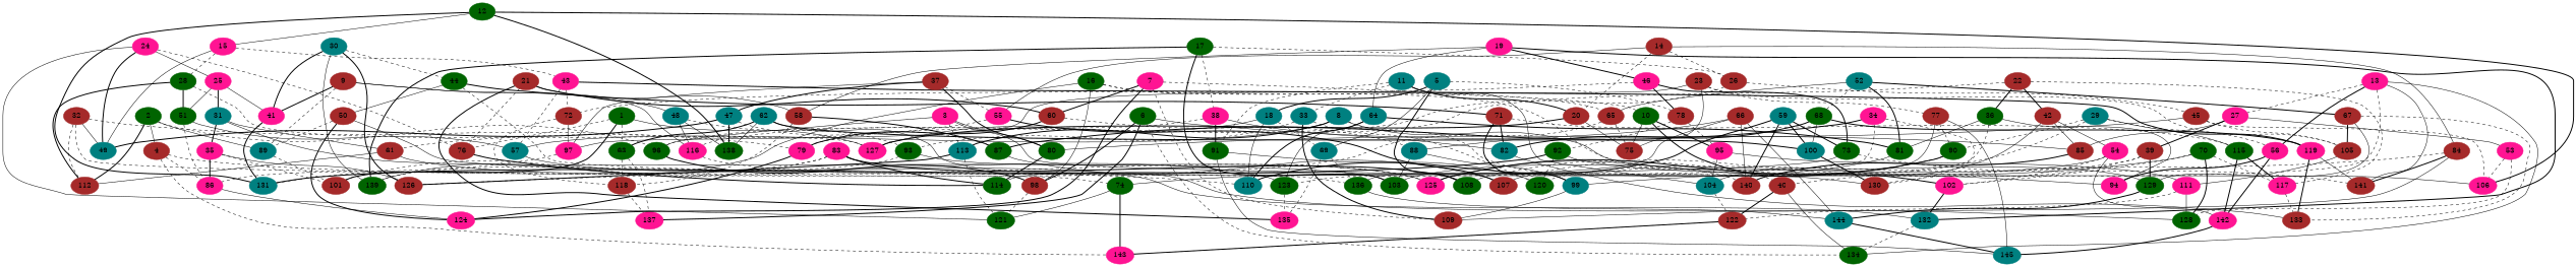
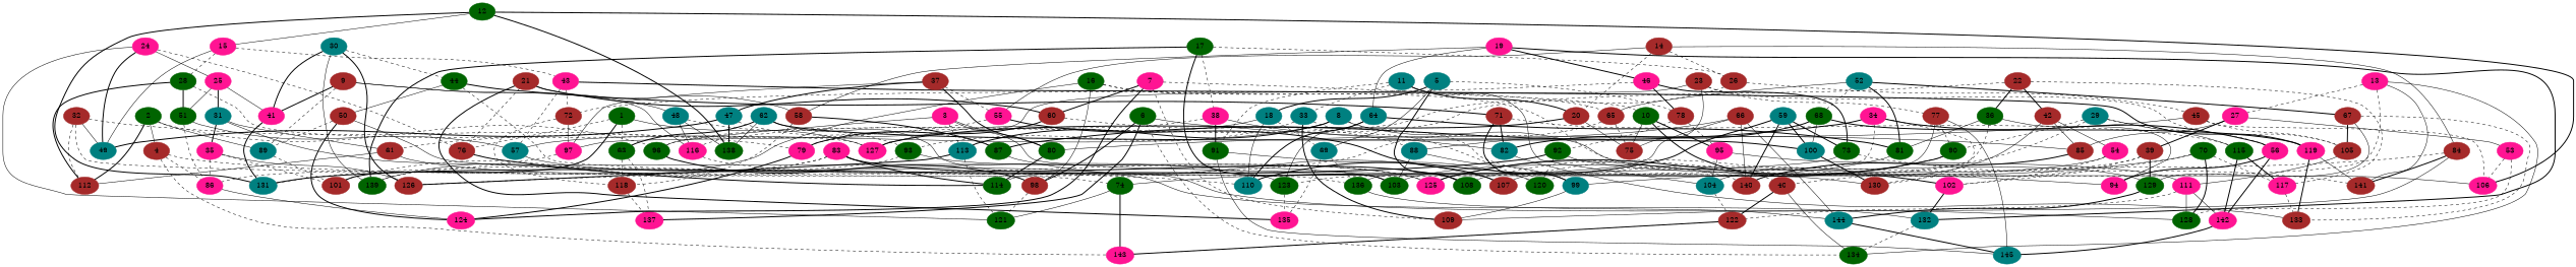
  graph {
    node [color=brown style=filled]
    edge [style=dashed]
    1 [color=darkgreen]
    63 [color=darkgreen]
    76
    101
    127 [color=deeppink]
    137 [color=deeppink]
    118
    114 [color=darkgreen]
    2 [color=darkgreen]
    4
    89 [color=teal]
    96 [color=darkgreen]
    112
    86 [color=deeppink]
    110 [color=teal]
    143 [color=deeppink]
    98
    3 [color=deeppink]
    80 [color=darkgreen]
    113 [color=teal]
    130
    121 [color=darkgreen]
    126
    124 [color=deeppink]
    5 [color=teal]
    18 [color=teal]
    69 [color=teal]
    78
    108 [color=darkgreen]
    135 [color=deeppink]
    136 [color=darkgreen]
    95 [color=deeppink]
    92 [color=darkgreen]
    6 [color=darkgreen]
    85
    134 [color=darkgreen]
    140
    7 [color=deeppink]
    10 [color=darkgreen]
    60
    109
    75
    102 [color=deeppink]
    79 [color=deeppink]
    88 [color=teal]
    8 [color=teal]
    57 [color=teal]
    129 [color=darkgreen]
    123 [color=darkgreen]
    144 [color=teal]
    9
    41 [color=deeppink]
    48 [color=teal]
    116 [color=deeppink]
    131 [color=teal]
    138 [color=darkgreen]
    93 [color=darkgreen]
    125 [color=deeppink]
    104 [color=teal]
    111 [color=deeppink]
    132 [color=teal]
    11 [color=teal]
    20
    33 [color=teal]
    91 [color=darkgreen]
    120 [color=darkgreen]
    145 [color=teal]
    122
    12 [color=darkgreen]
    15 [color=deeppink]
    106 [color=deeppink]
    28 [color=darkgreen]
    43 [color=deeppink]
    49 [color=teal]
    13 [color=deeppink]
    27 [color=deeppink]
    107
    141
    39
    53 [color=deeppink]
    14
    26
    55 [color=deeppink]
    84
    45
    61
    51 [color=darkgreen]
    72
    119 [color=deeppink]
    16 [color=darkgreen]
    40
    65
    139 [color=darkgreen]
    17 [color=darkgreen]
    38 [color=deeppink]
    103 [color=darkgreen]
    82 [color=teal]
    19 [color=deeppink]
    46 [color=deeppink]
    58
    64 [color=teal]
    73 [color=darkgreen]
    87 [color=darkgreen]
    81 [color=darkgreen]
    21
    36 [color=darkgreen]
    22
    42
    117 [color=deeppink]
    94 [color=deeppink]
    54 [color=deeppink]
    133
    23
    77
    97 [color=deeppink]
    105
    90 [color=darkgreen]
    24 [color=deeppink]
    25 [color=deeppink]
    31 [color=teal]
    35 [color=deeppink]
    128 [color=darkgreen]
    29 [color=teal]
    56 [color=deeppink]
    115 [color=darkgreen]
    142 [color=deeppink]
    30 [color=teal]
    44 [color=darkgreen]
    50
    71
    32
    74 [color=darkgreen]
    34 [color=deeppink]
    37
    47 [color=teal]
    99 [color=teal]
    52 [color=teal]
    67
    68 [color=darkgreen]
    100 [color=teal]
    59 [color=teal]
    62 [color=teal]
    66
    70 [color=darkgreen]
    83 [color=deeppink]
    1 -- 63
    1 -- 76
    1 -- 101 [style=bold]
    1 -- 127 [style=solid]
    63 -- 137
    63 -- 118
    76 -- 114 [style=bold]
    118 -- 137
    2 -- 4 [style=solid]
    2 -- 89 [style=solid]
    2 -- 96
    2 -- 112 [style=bold]
    4 -- 86
    4 -- 110
    4 -- 143
    89 -- 101
    96 -- 98 [style=bold]
    86 -- 124 [style=solid]
    98 -- 121
    3 -- 96 [style=solid]
    3 -- 80 [style=solid]
    3 -- 113
    3 -- 130 [style=solid]
    80 -- 114 [style=bold]
    113 -- 121
    113 -- 126 [style=bold]
    5 -- 18 [style=bold]
    5 -- 69 [style=solid]
    5 -- 78
    5 -- 108 [style=bold]
    18 -- 127 [style=solid]
    18 -- 110 [style=solid]
    18 -- 69
    69 -- 135
    69 -- 136
    78 -- 95
    78 -- 92
    136 -- 144 [style=solid]
    95 -- 104 [style=solid]
    95 -- 111 [style=solid]
    92 -- 131 [style=bold]
    92 -- 120
    92 -- 94 [style=solid]
    6 -- 137 [style=bold]
    6 -- 98 [style=bold]
    6 -- 85 [style=solid]
    6 -- 134
    85 -- 140 [style=bold]
    7 -- 124 [style=bold]
    7 -- 10
    7 -- 60 [style=bold]
    7 -- 109
    10 -- 95 [style=bold]
    10 -- 75 [style=solid]
    10 -- 102 [style=bold]
    60 -- 79 [style=bold]
    60 -- 88
    102 -- 132 [style=bold]
    79 -- 124 [style=bold]
    88 -- 103 [style=solid]
    88 -- 99 [style=solid]
    8 -- 113 [style=bold]
    8 -- 140
    8 -- 57 [style=solid]
    8 -- 129 [style=solid]
    57 -- 123 [style=solid]
    129 -- 144 [style=bold]
    123 -- 135
    144 -- 145 [style=bold]
    9 -- 89
    9 -- 41 [style=bold]
    9 -- 48 [style=solid]
    9 -- 116 [style=solid]
    41 -- 131 [style=bold]
    48 -- 116 [style=solid]
    48 -- 138 [style=solid]
    48 -- 93
    116 -- 125
    93 -- 125 [style=solid]
    93 -- 139
    104 -- 122
    111 -- 122
    111 -- 128 [style=solid]
    132 -- 134
    11 -- 104 [style=solid]
    11 -- 20 [style=bold]
    11 -- 33
    11 -- 91
    20 -- 127 [style=bold]
    20 -- 75 [style=solid]
    33 -- 109 [style=bold]
    33 -- 93
    33 -- 120
    91 -- 120 [style=solid]
    91 -- 145 [style=solid]
    122 -- 143 [style=bold]
    12 -- 131 [style=bold]
    12 -- 138 [style=bold]
    12 -- 15 [style=solid]
    12 -- 106 [style=bold]
    15 -- 28
    15 -- 43
    15 -- 49 [style=solid]
    28 -- 127
    28 -- 112 [style=bold]
    28 -- 51 [style=bold]
    43 -- 57
    43 -- 72
    43 -- 119 [style=bold]
    13 -- 134 [style=solid]
    13 -- 27
    13 -- 107
    13 -- 141 [style=solid]
    27 -- 85 [style=solid]
    27 -- 39 [style=bold]
    27 -- 53 [style=solid]
    39 -- 129 [style=bold]
    39 -- 120
    39 -- 40
    53 -- 106
    53 -- 128
    14 -- 20
    14 -- 26
    14 -- 55 [style=solid]
    14 -- 84 [style=solid]
    26 -- 116
    26 -- 45
    55 -- 107 [style=bold]
    55 -- 61
    84 -- 130
    84 -- 109 [style=solid]
    84 -- 141 [style=bold]
    45 -- 80 [style=solid]
    45 -- 106
    45 -- 105
    61 -- 112 [style=solid]
    61 -- 132 [style=solid]
    51 -- 86
    51 -- 57 [style=solid]
    72 -- 118
    72 -- 97 [style=solid]
    119 -- 141 [style=solid]
    119 -- 133 [style=bold]
    16 -- 98 [style=solid]
    16 -- 40
    16 -- 65
    16 -- 139 [style=solid]
    40 -- 134 [style=solid]
    40 -- 122 [style=bold]
    65 -- 126
    65 -- 75
    17 -- 26
    17 -- 139 [style=bold]
    17 -- 38
    17 -- 103 [style=bold]
    38 -- 96
    38 -- 91 [style=bold]
    38 -- 82 [style=solid]
    82 -- 133 [style=solid]
    19 -- 132 [style=bold]
    19 -- 46 [style=bold]
    19 -- 58 [style=solid]
    19 -- 64 [style=solid]
    46 -- 78 [style=bold]
    46 -- 72
    46 -- 73 [style=bold]
    58 -- 118
    58 -- 87 [style=bold]
    64 -- 110 [style=bold]
    64 -- 123 [style=solid]
    64 -- 81 [style=bold]
    73 -- 141
    73 -- 74 [style=solid]
    87 -- 107 [style=solid]
    81 -- 125 [style=solid]
    21 -- 76
    21 -- 135 [style=bold]
    21 -- 60 [style=bold]
    21 -- 58 [style=solid]
    36 -- 108
    36 -- 81 [style=solid]
    36 -- 94 [style=solid]
    22 -- 79
    22 -- 36 [style=bold]
    22 -- 42 [style=bold]
    22 -- 117
    42 -- 85 [style=solid]
    42 -- 104 [style=solid]
    42 -- 54 [style=solid]
    117 -- 133
    54 -- 102
    54 -- 103 [style=solid]
-   54 -- 142 [style=solid]
+   111 -- 142 [style=solid]
    23 -- 75 [style=solid]
    23 -- 77
    23 -- 97 [style=solid]
    23 -- 105
    77 -- 136 [style=solid]
    77 -- 145 [style=solid]
    77 -- 90
    97 -- 131
    105 -- 111 [style=solid]
    90 -- 108
    90 -- 125 [style=bold]
    24 -- 76
    24 -- 121 [style=solid]
    24 -- 49 [style=bold]
    24 -- 25 [style=solid]
    25 -- 41 [style=solid]
    25 -- 51 [style=solid]
    25 -- 31 [style=bold]
    31 -- 61 [style=solid]
    31 -- 103 [style=solid]
    31 -- 35 [style=bold]
    35 -- 101
-   35 -- 86 [style=bold]
+   35 -- 86
    35 -- 126 [style=solid]
    29 -- 107
    29 -- 90
    29 -- 56
    29 -- 115 [style=solid]
    56 -- 94 [style=bold]
    56 -- 142 [style=bold]
    115 -- 117 [style=bold]
    115 -- 142 [style=bold]
    142 -- 145 [style=bold]
    30 -- 126 [style=bold]
    30 -- 41 [style=bold]
    30 -- 139 [style=solid]
    30 -- 44
    44 -- 136
    44 -- 50 [style=solid]
    44 -- 71 [style=bold]
    50 -- 89
    50 -- 124 [style=bold]
    50 -- 106 [style=solid]
    71 -- 82 [style=bold]
    71 -- 115
    71 -- 99 [style=bold]
    32 -- 112
    32 -- 79
    32 -- 49 [style=solid]
    32 -- 74
    74 -- 143 [style=bold]
    74 -- 121 [style=solid]
    34 -- 130
    34 -- 123
    34 -- 87 [style=bold]
-   13 -- 56 [style=bold]
+   34 -- 56 [style=bold]
    37 -- 80 [style=bold]
    37 -- 55
    37 -- 97 [style=solid]
    37 -- 47 [style=bold]
    47 -- 138 [style=bold]
    47 -- 49 [style=bold]
    47 -- 87
    99 -- 109 [style=solid]
    52 -- 65 [style=solid]
    52 -- 81 [style=bold]
    52 -- 67 [style=bold]
    52 -- 68
    67 -- 129 [style=solid]
    67 -- 133
    67 -- 105 [style=bold]
    68 -- 119 [style=bold]
    68 -- 82 [style=bold]
    68 -- 100 [style=solid]
    100 -- 130 [style=bold]
    59 -- 110 [style=bold]
    59 -- 140 [style=bold]
    59 -- 73 [style=bold]
    59 -- 100 [style=bold]
    62 -- 63 [style=bold]
    62 -- 138 [style=solid]
    62 -- 128 [style=solid]
    62 -- 100 [style=bold]
    66 -- 114 [style=solid]
    66 -- 140 [style=solid]
    66 -- 88 [style=solid]
    66 -- 144 [style=solid]
    70 -- 102
    70 -- 117
    70 -- 128 [style=bold]
    70 -- 99 [style=solid]
    83 -- 101
    83 -- 114 [style=bold]
    83 -- 86
    83 -- 108 [style=bold]
  }
